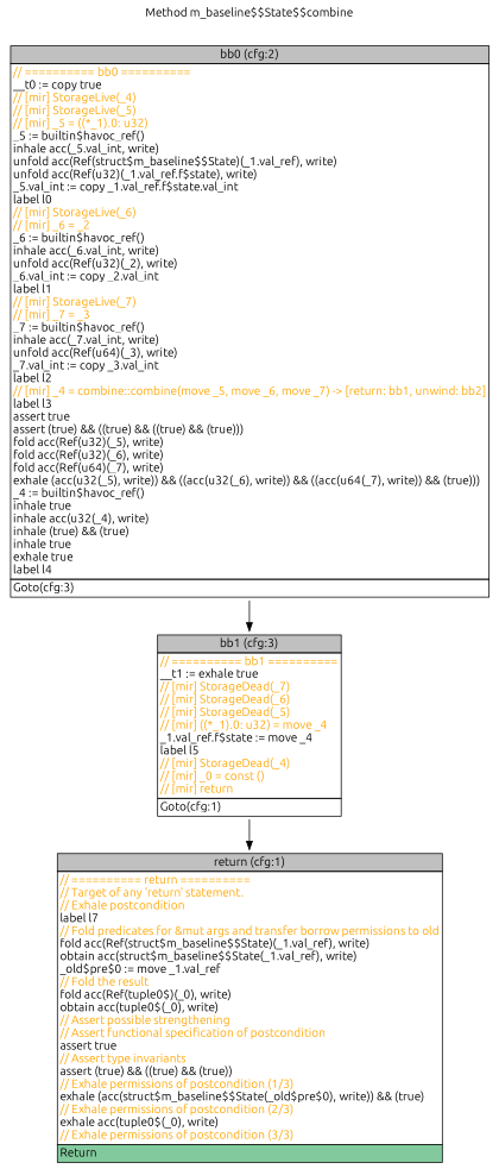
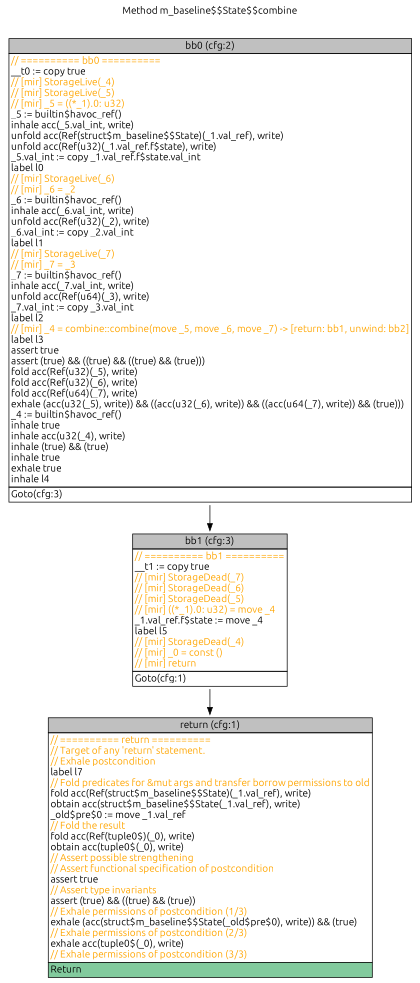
  digraph {
    fontname=Ubuntu
    label="Method m_baseline$$State$$combine"
    labelloc=t
    node [fontname=Ubuntu shape=none]
    edge [fontname=Ubuntu]
-   n1 [label=<<table border="0" cellborder="1" cellspacing="0"><tr><td bgcolor="gray" align="center">bb0 (cfg:2)</td></tr><tr><td align="left" balign="left"><font color="orange">// ========== bb0 ==========</font><br/>__t0 := copy true<br/><font color="orange">// [mir] StorageLive(_4)</font><br/><font color="orange">// [mir] StorageLive(_5)</font><br/><font color="orange">// [mir] _5 = ((*_1).0: u32)</font><br/>_5 := builtin$havoc_ref()<br/>inhale acc(_5.val_int, write)<br/>unfold acc(Ref(struct$m_baseline$$State)(_1.val_ref), write)<br/>unfold acc(Ref(u32)(_1.val_ref.f$state), write)<br/>_5.val_int := copy _1.val_ref.f$state.val_int<br/>label l0<br/><font color="orange">// [mir] StorageLive(_6)</font><br/><font color="orange">// [mir] _6 = _2</font><br/>_6 := builtin$havoc_ref()<br/>inhale acc(_6.val_int, write)<br/>unfold acc(Ref(u32)(_2), write)<br/>_6.val_int := copy _2.val_int<br/>label l1<br/><font color="orange">// [mir] StorageLive(_7)</font><br/><font color="orange">// [mir] _7 = _3</font><br/>_7 := builtin$havoc_ref()<br/>inhale acc(_7.val_int, write)<br/>unfold acc(Ref(u64)(_3), write)<br/>_7.val_int := copy _3.val_int<br/>label l2<br/><font color="orange">// [mir] _4 = combine::combine(move _5, move _6, move _7) -&gt; [return: bb1, unwind: bb2]</font><br/>label l3<br/>assert true<br/>assert (true) &amp;&amp; ((true) &amp;&amp; ((true) &amp;&amp; (true)))<br/>fold acc(Ref(u32)(_5), write)<br/>fold acc(Ref(u32)(_6), write)<br/>fold acc(Ref(u64)(_7), write)<br/>exhale (acc(u32(_5), write)) &amp;&amp; ((acc(u32(_6), write)) &amp;&amp; ((acc(u64(_7), write)) &amp;&amp; (true)))<br/>_4 := builtin$havoc_ref()<br/>inhale true<br/>inhale acc(u32(_4), write)<br/>inhale (true) &amp;&amp; (true)<br/>inhale true<br/>exhale true<br/>label l4</td></tr><tr><td align="left">Goto(cfg:3)<br/></td></tr></table>>]
-   n2 [label=<<table border="0" cellborder="1" cellspacing="0"><tr><td bgcolor="gray" align="center">bb1 (cfg:3)</td></tr><tr><td align="left" balign="left"><font color="orange">// ========== bb1 ==========</font><br/>__t1 := exhale true<br/><font color="orange">// [mir] StorageDead(_7)</font><br/><font color="orange">// [mir] StorageDead(_6)</font><br/><font color="orange">// [mir] StorageDead(_5)</font><br/><font color="orange">// [mir] ((*_1).0: u32) = move _4</font><br/>_1.val_ref.f$state := move _4<br/>label l5<br/><font color="orange">// [mir] StorageDead(_4)</font><br/><font color="orange">// [mir] _0 = const ()</font><br/><font color="orange">// [mir] return</font></td></tr><tr><td align="left">Goto(cfg:1)<br/></td></tr></table>>]
+   n1 [label=<<table border="0" cellborder="1" cellspacing="0"><tr><td bgcolor="gray" align="center">bb0 (cfg:2)</td></tr><tr><td align="left" balign="left"><font color="orange">// ========== bb0 ==========</font><br/>__t0 := copy true<br/><font color="orange">// [mir] StorageLive(_4)</font><br/><font color="orange">// [mir] StorageLive(_5)</font><br/><font color="orange">// [mir] _5 = ((*_1).0: u32)</font><br/>_5 := builtin$havoc_ref()<br/>inhale acc(_5.val_int, write)<br/>unfold acc(Ref(struct$m_baseline$$State)(_1.val_ref), write)<br/>unfold acc(Ref(u32)(_1.val_ref.f$state), write)<br/>_5.val_int := copy _1.val_ref.f$state.val_int<br/>label l0<br/><font color="orange">// [mir] StorageLive(_6)</font><br/><font color="orange">// [mir] _6 = _2</font><br/>_6 := builtin$havoc_ref()<br/>inhale acc(_6.val_int, write)<br/>unfold acc(Ref(u32)(_2), write)<br/>_6.val_int := copy _2.val_int<br/>label l1<br/><font color="orange">// [mir] StorageLive(_7)</font><br/><font color="orange">// [mir] _7 = _3</font><br/>_7 := builtin$havoc_ref()<br/>inhale acc(_7.val_int, write)<br/>unfold acc(Ref(u64)(_3), write)<br/>_7.val_int := copy _3.val_int<br/>label l2<br/><font color="orange">// [mir] _4 = combine::combine(move _5, move _6, move _7) -&gt; [return: bb1, unwind: bb2]</font><br/>label l3<br/>assert true<br/>assert (true) &amp;&amp; ((true) &amp;&amp; ((true) &amp;&amp; (true)))<br/>fold acc(Ref(u32)(_5), write)<br/>fold acc(Ref(u32)(_6), write)<br/>fold acc(Ref(u64)(_7), write)<br/>exhale (acc(u32(_5), write)) &amp;&amp; ((acc(u32(_6), write)) &amp;&amp; ((acc(u64(_7), write)) &amp;&amp; (true)))<br/>_4 := builtin$havoc_ref()<br/>inhale true<br/>inhale acc(u32(_4), write)<br/>inhale (true) &amp;&amp; (true)<br/>inhale true<br/>exhale true<br/>inhale l4</td></tr><tr><td align="left">Goto(cfg:3)<br/></td></tr></table>>]
+   n2 [label=<<table border="0" cellborder="1" cellspacing="0"><tr><td bgcolor="gray" align="center">bb1 (cfg:3)</td></tr><tr><td align="left" balign="left"><font color="orange">// ========== bb1 ==========</font><br/>__t1 := copy true<br/><font color="orange">// [mir] StorageDead(_7)</font><br/><font color="orange">// [mir] StorageDead(_6)</font><br/><font color="orange">// [mir] StorageDead(_5)</font><br/><font color="orange">// [mir] ((*_1).0: u32) = move _4</font><br/>_1.val_ref.f$state := move _4<br/>label l5<br/><font color="orange">// [mir] StorageDead(_4)</font><br/><font color="orange">// [mir] _0 = const ()</font><br/><font color="orange">// [mir] return</font></td></tr><tr><td align="left">Goto(cfg:1)<br/></td></tr></table>>]
    n3 [label=<<table border="0" cellborder="1" cellspacing="0"><tr><td bgcolor="gray" align="center">return (cfg:1)</td></tr><tr><td align="left" balign="left"><font color="orange">// ========== return ==========</font><br/><font color="orange">// Target of any 'return' statement.</font><br/><font color="orange">// Exhale postcondition</font><br/>label l7<br/><font color="orange">// Fold predicates for &amp;mut args and transfer borrow permissions to old</font><br/>fold acc(Ref(struct$m_baseline$$State)(_1.val_ref), write)<br/>obtain acc(struct$m_baseline$$State(_1.val_ref), write)<br/>_old$pre$0 := move _1.val_ref<br/><font color="orange">// Fold the result</font><br/>fold acc(Ref(tuple0$)(_0), write)<br/>obtain acc(tuple0$(_0), write)<br/><font color="orange">// Assert possible strengthening</font><br/><font color="orange">// Assert functional specification of postcondition</font><br/>assert true<br/><font color="orange">// Assert type invariants</font><br/>assert (true) &amp;&amp; ((true) &amp;&amp; (true))<br/><font color="orange">// Exhale permissions of postcondition (1/3)</font><br/>exhale (acc(struct$m_baseline$$State(_old$pre$0), write)) &amp;&amp; (true)<br/><font color="orange">// Exhale permissions of postcondition (2/3)</font><br/>exhale acc(tuple0$(_0), write)<br/><font color="orange">// Exhale permissions of postcondition (3/3)</font></td></tr><tr><td align="left" bgcolor="#82CA9D">Return<br/></td></tr></table>>]
    n1 -> n2
    n2 -> n3
  }
